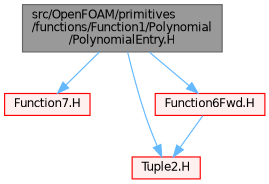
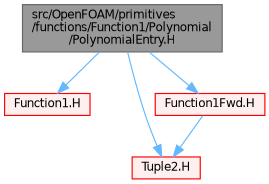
  digraph {
    fontname="DejaVu Sans"
    node [color=red fillcolor="#FFF0F0" fontname="DejaVu Sans" fontsize=10 shape=box style=filled]
    edge [color=steelblue1 fontname="DejaVu Sans" fontsize=10 labelfontname=Helvetica labelfontsize=10 style=solid]
    n1 [color=gray40 fillcolor=grey60 fontcolor=black height=0.2 label="src/OpenFOAM/primitives\l/functions/Function1/Polynomial\l/PolynomialEntry.H" width=0.4]
-   n2 [height=0.2 label="Function7.H" width=0.4]
+   n2 [height=0.2 label="Function1.H" width=0.4]
    n3 [height=0.2 label="Tuple2.H" width=0.4]
-   n4 [height=0.2 label="Function6Fwd.H" width=0.4]
+   n4 [height=0.2 label="Function1Fwd.H" width=0.4]
    n1 -> n2
    n1 -> n3
    n1 -> n4
    n4 -> n3
  }
